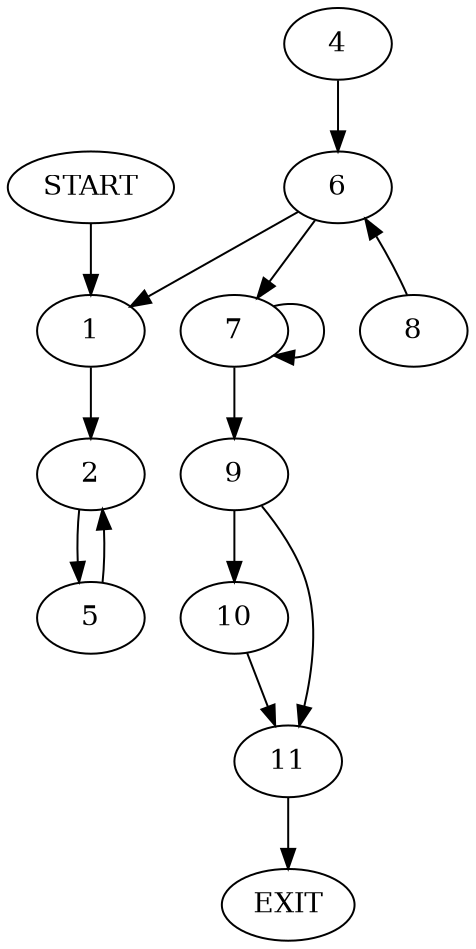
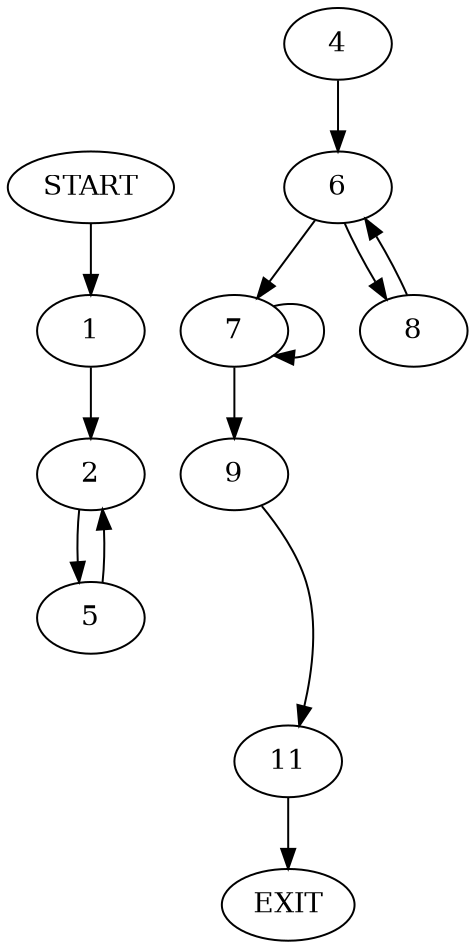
  digraph {
    n1 [label=START]
    1
    2
    n4 [label=EXIT]
    5
    4
    6
    7
    8
    9
-   10
    11
    n1 -> 1
    1 -> 2
    2 -> 5
    5 -> 2
    4 -> 6
    6 -> 7
-   6 -> 1
+   6 -> 8
    7 -> 7
    7 -> 9
    8 -> 6
-   9 -> 10
    9 -> 11
-   10 -> 11
    11 -> n4
  }
